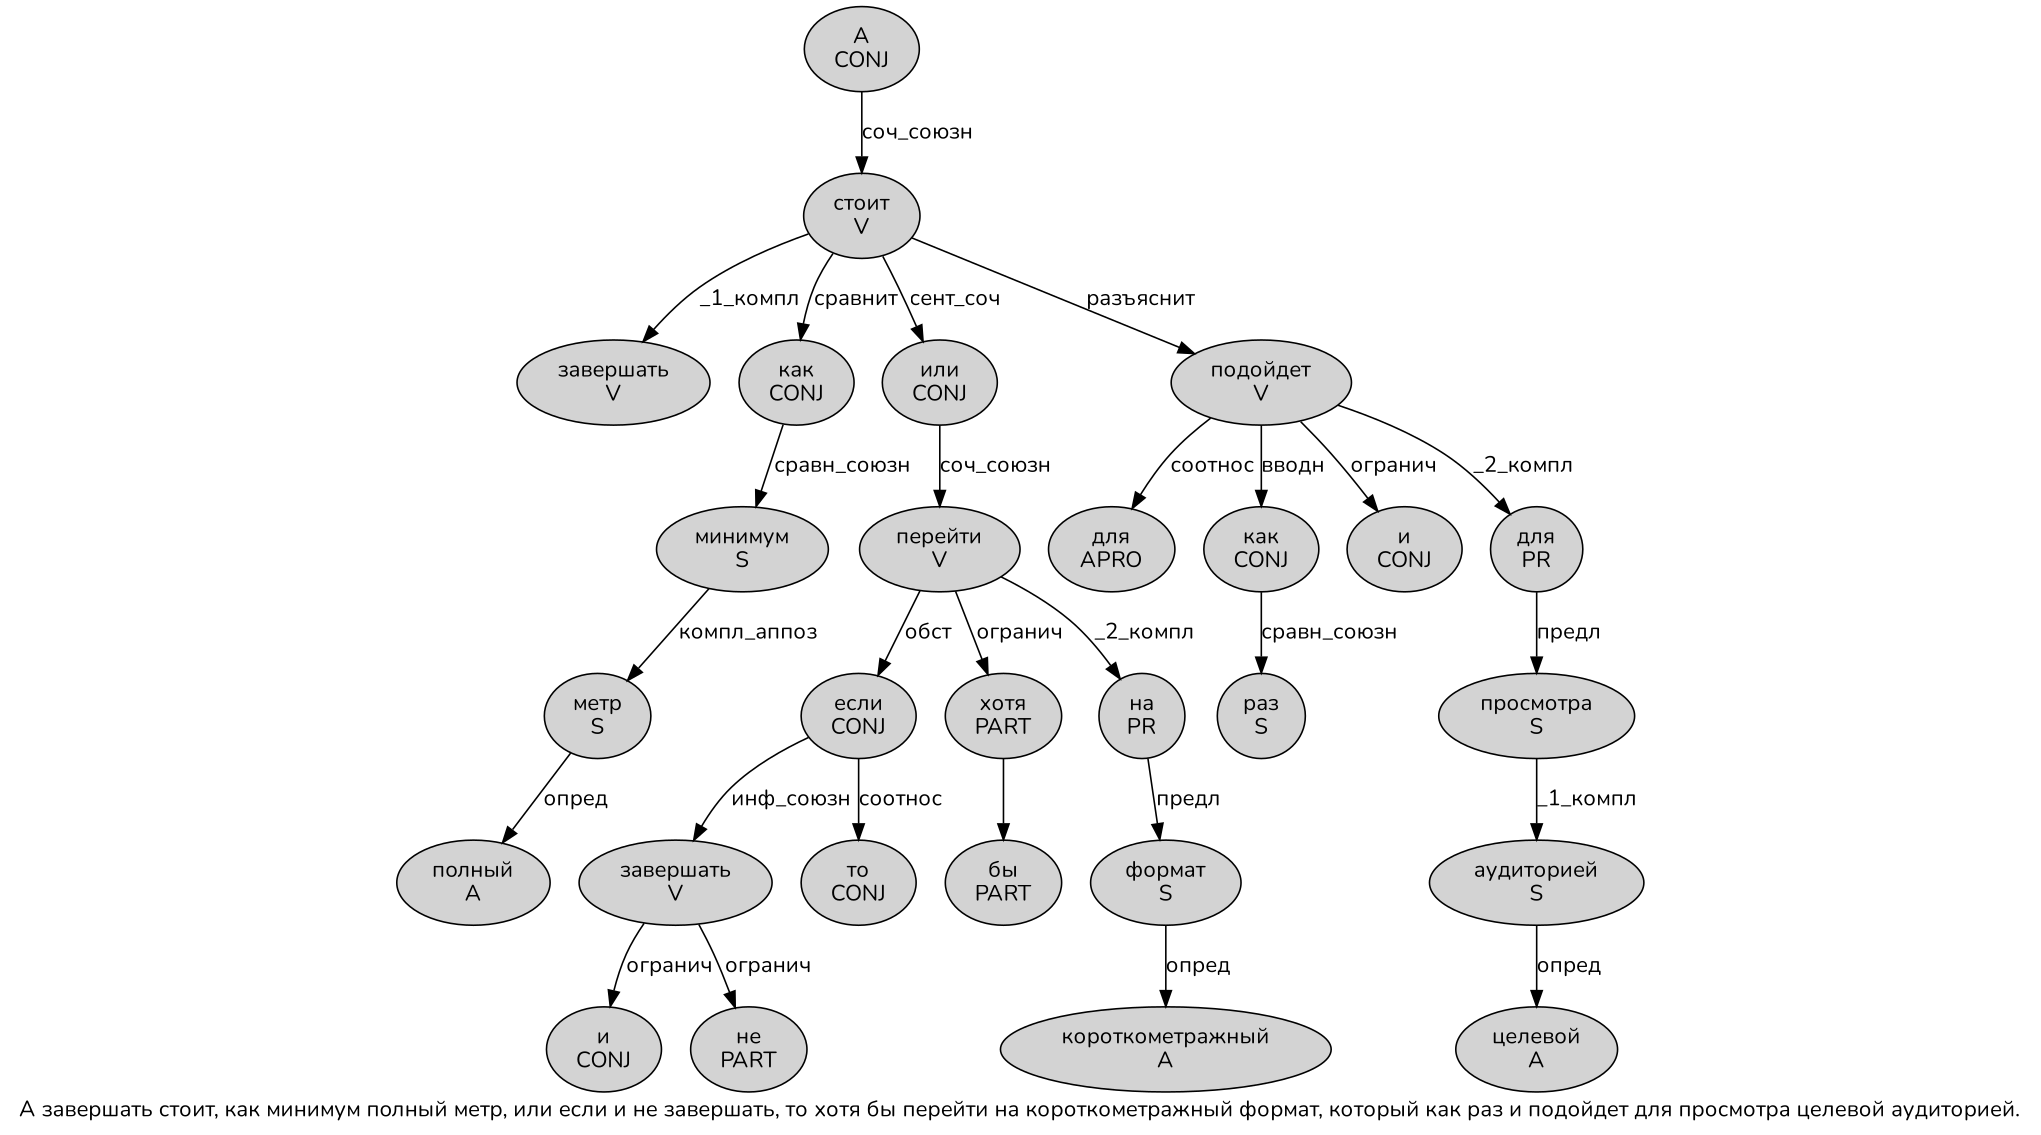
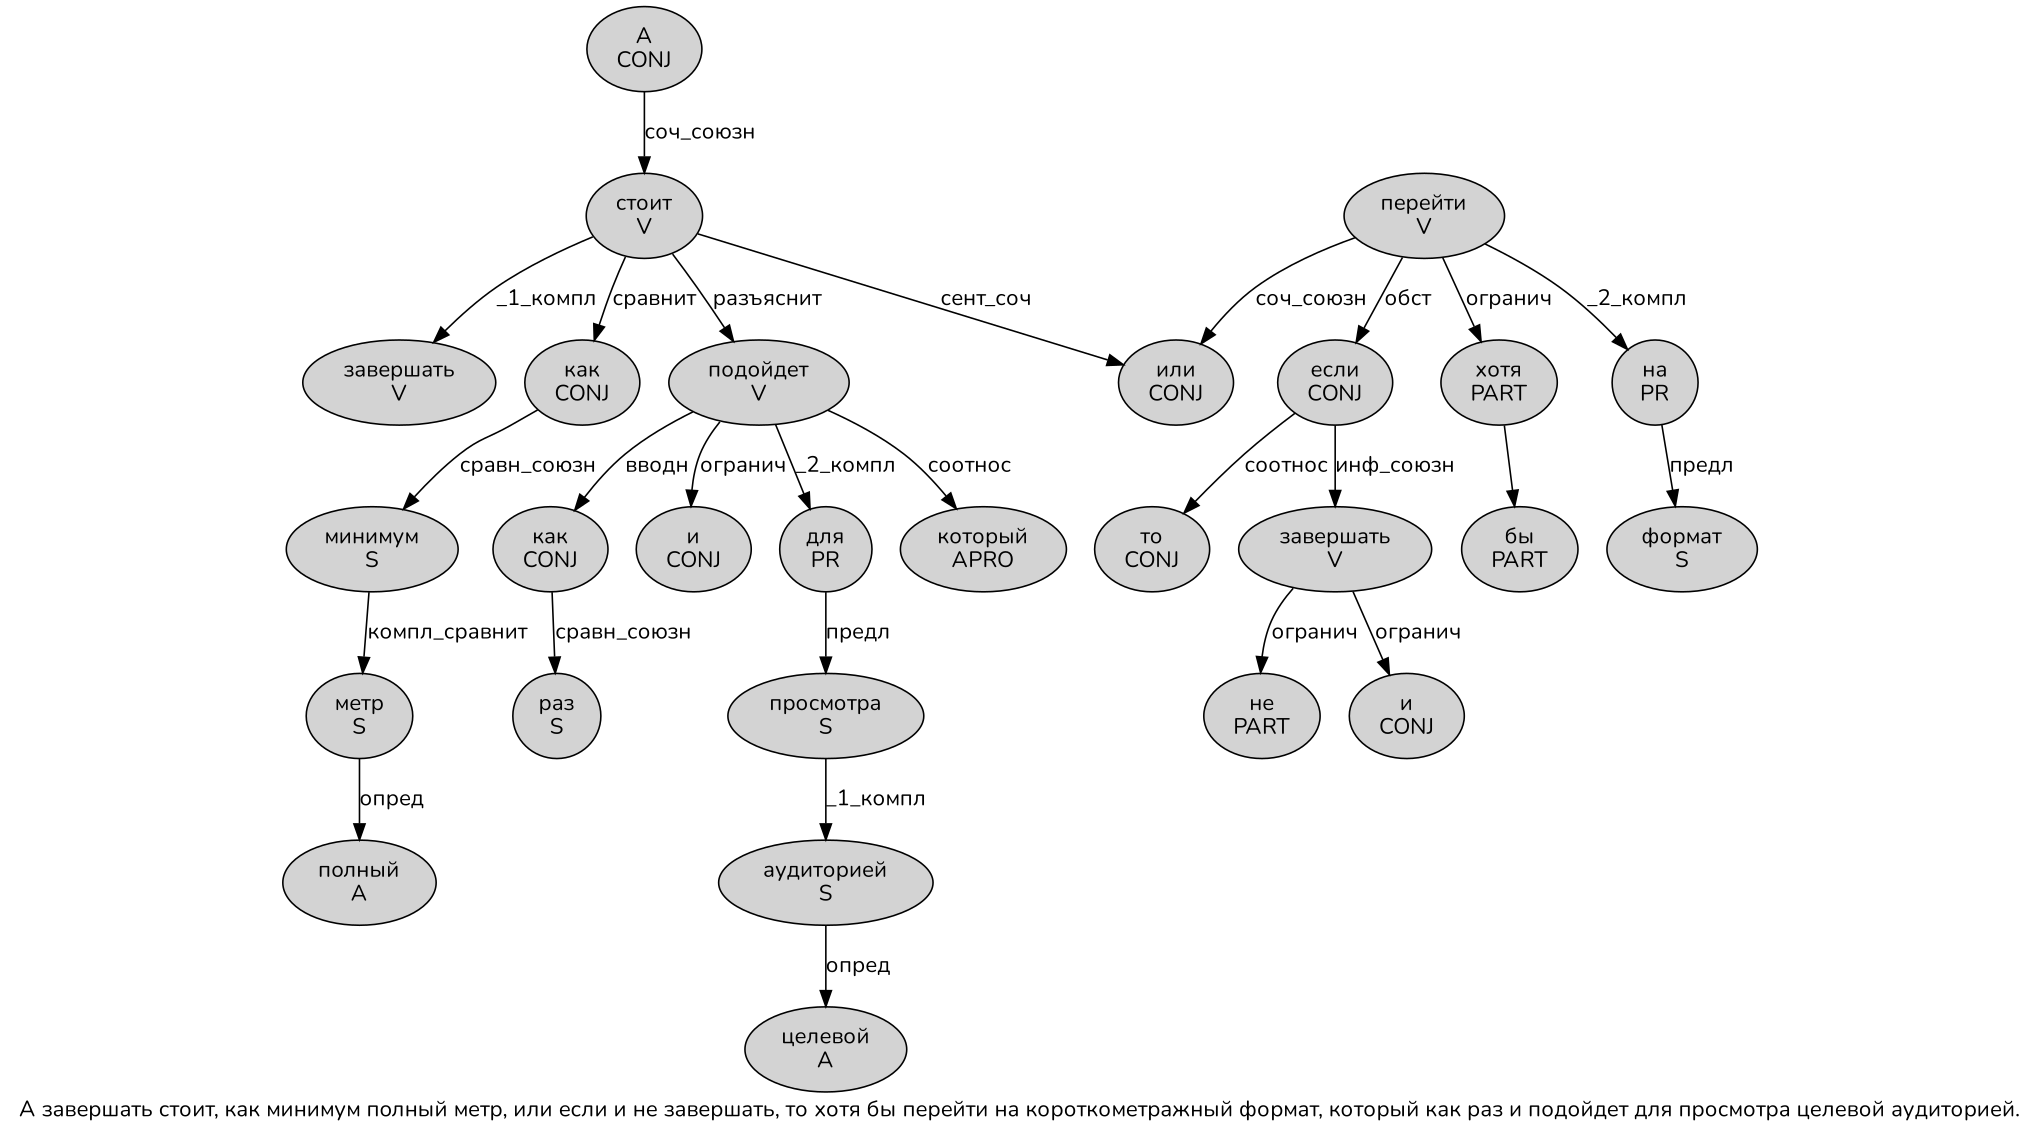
  digraph {
    fontname=Nunito
    label="А завершать стоит, как минимум полный метр, или если и не завершать, то хотя бы перейти на короткометражный формат, который как раз и подойдет для просмотра целевой аудиторией."
    node [fillcolor=lightgray fontname=Nunito penwidth=1 shape=ellipse style=filled]
    edge [fontname=Nunito]
    n1 [label="А\nCONJ"]
    n2 [label="стоит\nV"]
    n3 [label="завершать\nV"]
    n4 [label="как\nCONJ"]
    n5 [label="или\nCONJ"]
    n6 [label="подойдет\nV"]
    n7 [label="минимум\nS"]
    n8 [label="перейти\nV"]
-   n9 [label="для\nAPRO"]
+   n9 [label="который\nAPRO"]
    n10 [label="как\nCONJ"]
    n11 [label="и\nCONJ"]
    n12 [label="для\nPR"]
    n13 [label="метр\nS"]
    n14 [label="полный\nA"]
    n15 [label="если\nCONJ"]
    n16 [label="хотя\nPART"]
    n17 [label="на\nPR"]
    n18 [label="завершать\nV"]
    n19 [label="то\nCONJ"]
    n20 [label="и\nCONJ"]
    n21 [label="не\nPART"]
    n22 [label="бы\nPART"]
    n23 [label="формат\nS"]
-   n24 [label="короткометражный\nA"]
    n25 [label="раз\nS"]
    n26 [label="просмотра\nS"]
    n27 [label="аудиторией\nS"]
    n28 [label="целевой\nA"]
    n1 -> n2 [label="соч_союзн"]
    n2 -> n3 [label="_1_компл"]
    n2 -> n4 [label="сравнит"]
    n2 -> n5 [label="сент_соч"]
    n2 -> n6 [label="разъяснит"]
    n4 -> n7 [label="сравн_союзн"]
-   n5 -> n8 [label="соч_союзн"]
+   n8 -> n5 [label="соч_союзн"]
    n6 -> n9 [label="соотнос"]
    n6 -> n10 [label="вводн"]
    n6 -> n11 [label="огранич"]
    n6 -> n12 [label="_2_компл"]
-   n7 -> n13 [label="компл_аппоз"]
+   n7 -> n13 [label="компл_сравнит"]
    n8 -> n15 [label="обст"]
    n8 -> n16 [label="огранич"]
    n8 -> n17 [label="_2_компл"]
    n10 -> n25 [label="сравн_союзн"]
    n12 -> n26 [label="предл"]
    n13 -> n14 [label="опред"]
    n15 -> n18 [label="инф_союзн"]
    n15 -> n19 [label="соотнос"]
    n16 -> n22
    n17 -> n23 [label="предл"]
    n18 -> n20 [label="огранич"]
    n18 -> n21 [label="огранич"]
-   n23 -> n24 [label="опред"]
    n26 -> n27 [label="_1_компл"]
    n27 -> n28 [label="опред"]
  }
